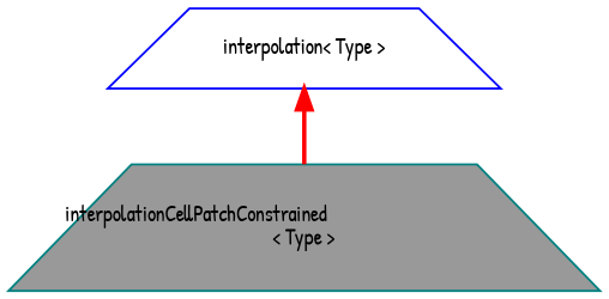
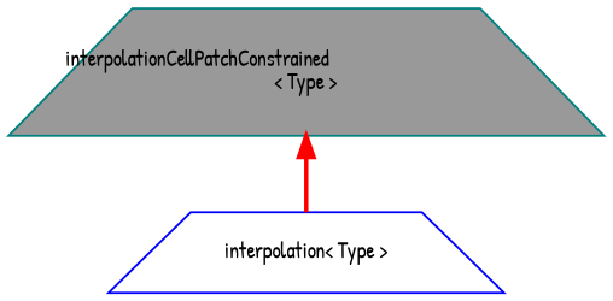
  digraph {
    fontname="Patrick Hand"
    node [fontname="Patrick Hand" fontsize=10 shape=trapezium style=filled]
    n1 [color=teal fillcolor=grey60 fontcolor=black height=0.2 label="interpolationCellPatchConstrained\l\< Type \>" width=0.4]
    n2 [color=blue fillcolor=white height=0.2 label="interpolation\< Type \>" width=0.4]
-   n2 -> n1 [color=red dir=back fontname="Patrick Hand" fontsize=10 labelfontname=Helvetica labelfontsize=10 style=bold]
+   n1 -> n2 [color=red dir=back fontname="Patrick Hand" fontsize=10 labelfontname=Helvetica labelfontsize=10 style=bold]
  }
